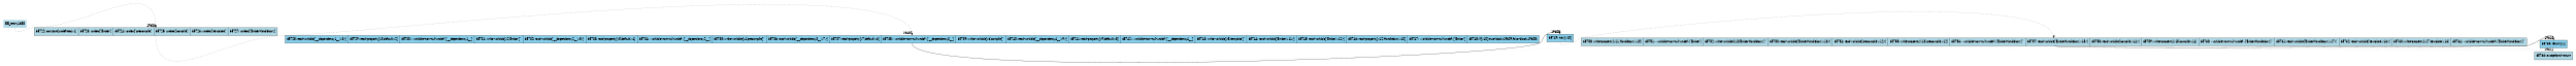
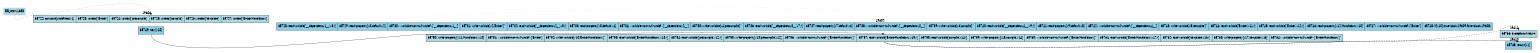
  digraph {
    fontname=Lato
    rankdir=LR
    node [fillcolor=lightblue fontname=Lato shape=record style=filled]
    edge [fontname=Lato headport=n style=dotted tailport=s]
    BB_entry1688 [shape=none]
    n2 [label="{65722: constant[undefined,v1]|65723: vardecl['Ember']|65724: vardecl['precompile']|65725: vardecl['compile']|65726: vardecl['template']|65727: vardecl['EmberHandlebars']}"]
    n3 [fillcolor=skyblue label="{65728: read-variable['__dependency1__',v3,-]|65729: read-property[v3,'default',v2]|65730: \<variable-non-null-undef\>['__dependency1__']|65731: write-variable[v2,'Ember']*|65732: read-variable['__dependency2__',v5,-]|65733: read-property[v5,'default',v4]|65734: \<variable-non-null-undef\>['__dependency2__']|65735: write-variable[v4,'precompile']*|65736: read-variable['__dependency3__',v7,-]|65737: read-property[v7,'default',v6]|65738: \<variable-non-null-undef\>['__dependency3__']|65739: write-variable[v6,'compile']*|65740: read-variable['__dependency4__',v9,-]|65741: read-property[v9,'default',v8]|65742: \<variable-non-null-undef\>['__dependency4__']|65743: write-variable[v8,'template']*|65744: read-variable['Ember',v11,-]|65745: read-variable['Ember',v12,-]|65746: read-property[v12,'Handlebars',v10]|65747: \<variable-non-null-undef\>['Ember']|65748: if[v10](true-block:19609,false-block:19608)}"]
    n4 [fillcolor=skyblue label="{65749: new[v10]}"]
    n5 [label="{65766: exceptional-return}"]
    n6 [label="{65750: write-property[v11,'Handlebars',v10]|65751: \<variable-non-null-undef\>['Ember']|65752: write-variable[v10,'EmberHandlebars']*|65753: read-variable['EmberHandlebars',v13,-]|65754: read-variable['precompile',v12,-]|65755: write-property[v13,'precompile',v12]|65756: \<variable-non-null-undef\>['EmberHandlebars']*|65757: read-variable['EmberHandlebars',v15,-]|65758: read-variable['compile',v14,-]|65759: write-property[v15,'compile',v14]|65760: \<variable-non-null-undef\>['EmberHandlebars']*|65761: read-variable['EmberHandlebars',v17,-]|65762: read-variable['template',v16,-]|65763: write-property[v17,'template',v16]|65764: \<variable-non-null-undef\>['EmberHandlebars']*}"]
    n7 [fillcolor=skyblue label="{65765: return[v1]}"]
    BB_entry1688 -> n2 [headlabel="    19606"]
-   n2 -> n3 [headlabel="      19607"]
-   n3 -> n4 [headlabel="      19608" style=solid]
+   n2 -> n3 [headlabel="      19607" color=gray]
    n3 -> n5 [color=gray headlabel="      19611"]
-   n4 -> n6
-   n6 -> n5 [color=gray style=dashed]
+   n4 -> n6 [style=solid]
+   n6 -> n5 [color=black style=dashed]
    n6 -> n7 [headlabel="      19610" style=solid]
  }
